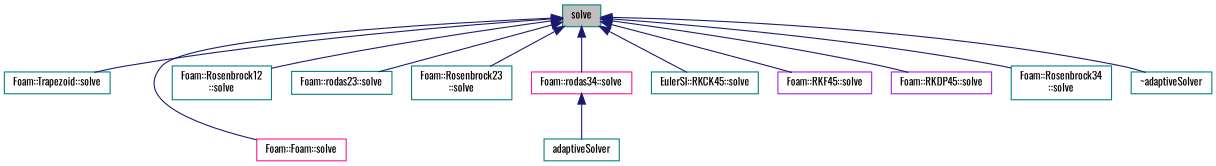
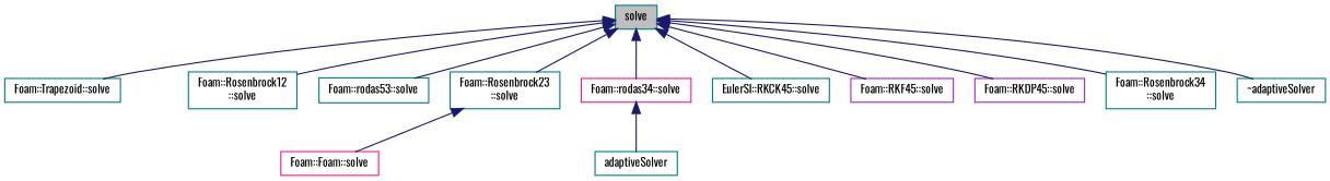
  digraph {
    fontname=Oswald
    rankdir=TB
    node [color=teal fontname=Oswald fontsize=10 shape=record]
    edge [color=midnightblue dir=back fontname=Oswald fontsize=10 labelfontname=FreeSans labelfontsize=10 style=solid]
    n1 [fillcolor=grey75 fontcolor=black height=0.2 label=solve style=filled width=0.4]
    n2 [height=0.2 label="Foam::Trapezoid::solve" width=0.4]
    n3 [color=deeppink height=0.2 label="Foam::Foam::solve" width=0.4]
    n4 [height=0.2 label="Foam::Rosenbrock12\l::solve" width=0.4]
-   n5 [height=0.2 label="Foam::rodas23::solve" width=0.4]
+   n5 [height=0.2 label="Foam::rodas53::solve" width=0.4]
    n6 [height=0.2 label="Foam::Rosenbrock23\l::solve" width=0.4]
    n7 [color=deeppink height=0.2 label="Foam::rodas34::solve" width=0.4]
    n8 [height=0.2 label="EulerSI::RKCK45::solve" width=0.4]
    n9 [color=purple height=0.2 label="Foam::RKF45::solve" width=0.4]
    n10 [color=purple height=0.2 label="Foam::RKDP45::solve" width=0.4]
    n11 [height=0.2 label="Foam::Rosenbrock34\l::solve" width=0.4]
    n12 [height=0.2 label="~adaptiveSolver" width=0.4]
    n13 [height=0.2 label=adaptiveSolver width=0.4]
    n1 -> n2
-   n1 -> n3
+   n6 -> n3
    n1 -> n4
    n1 -> n5
    n1 -> n6
    n1 -> n7
    n1 -> n8
    n1 -> n9
    n1 -> n10
    n1 -> n11
    n1 -> n12
    n7 -> n13
  }
